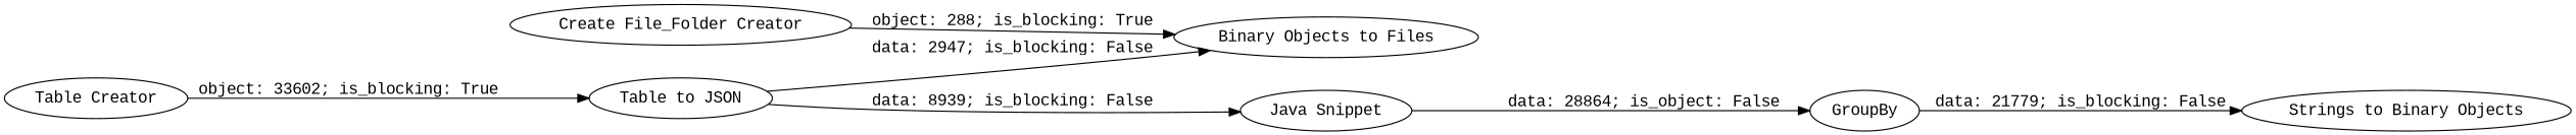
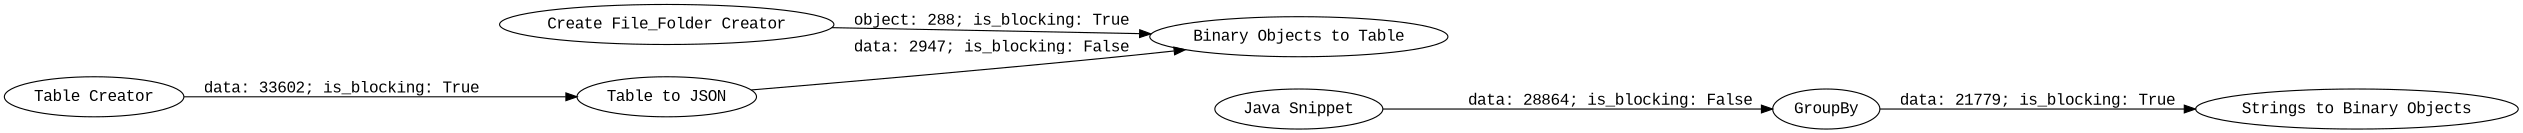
  digraph {
    fontname="Liberation Mono"
    rankdir=LR
    node [fontname="Liberation Mono"]
    edge [fontname="Liberation Mono"]
    n1 [label="Java Snippet"]
    n2 [label=GroupBy]
    n3 [label="Strings to Binary Objects"]
    n4 [label="Table to JSON"]
-   n5 [label="Binary Objects to Files"]
+   n5 [label="Binary Objects to Table"]
    n6 [label="Table Creator"]
    n7 [label="Create File_Folder Creator"]
-   n1 -> n2 [label="data: 28864; is_object: False"]
-   n2 -> n3 [label="data: 21779; is_blocking: False"]
-   n4 -> n1 [label="data: 8939; is_blocking: False"]
+   n1 -> n2 [label="data: 28864; is_blocking: False"]
+   n2 -> n3 [label="data: 21779; is_blocking: True"]
    n4 -> n5 [label="data: 2947; is_blocking: False"]
-   n6 -> n4 [label="object: 33602; is_blocking: True"]
+   n6 -> n4 [label="data: 33602; is_blocking: True"]
    n7 -> n5 [label="object: 288; is_blocking: True"]
  }
